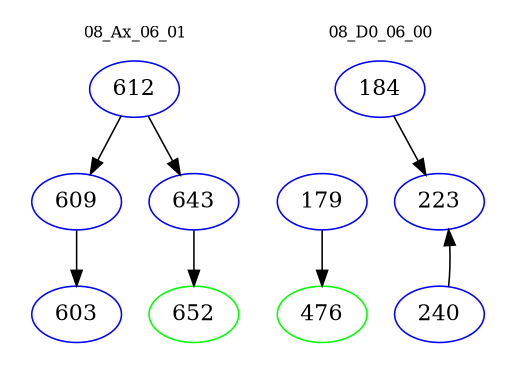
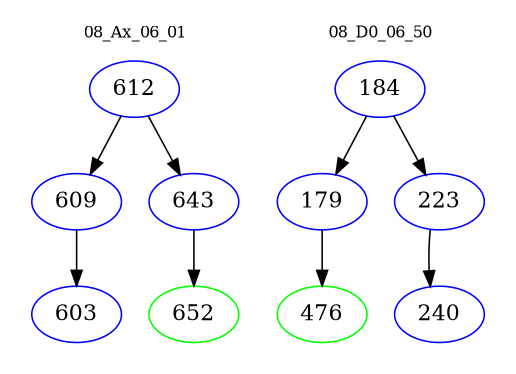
  digraph {
    node [color=blue]
    edge [color=black]
    n1 [label=612]
    n2 [label=609]
    n3 [label=643]
    n4 [label=603]
    n5 [color=green label=652]
    n6 [label=184]
    n7 [label=179]
    n8 [label=223]
    n9 [color=green label=476]
    n10 [label=240]
    subgraph cluster_1 {
      color=white
      fontsize=10
      label="08_Ax_06_01"
      n1
      n2
      n3
      n4
      n5
    }
    subgraph cluster_2 {
      color=white
      fontsize=10
-     label="08_D0_06_00"
+     label="08_D0_06_50"
      n6
      n7
      n8
      n9
      n10
    }
    n1 -> n2
    n1 -> n3
    n2 -> n4
    n3 -> n5
+   n6 -> n7
    n6 -> n8
    n7 -> n9
-   n10 -> n8
+   n8 -> n10
  }
